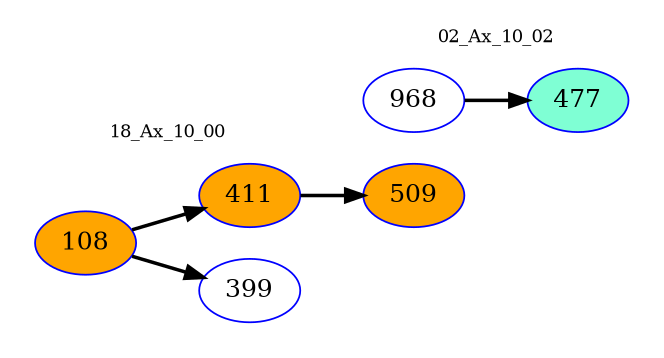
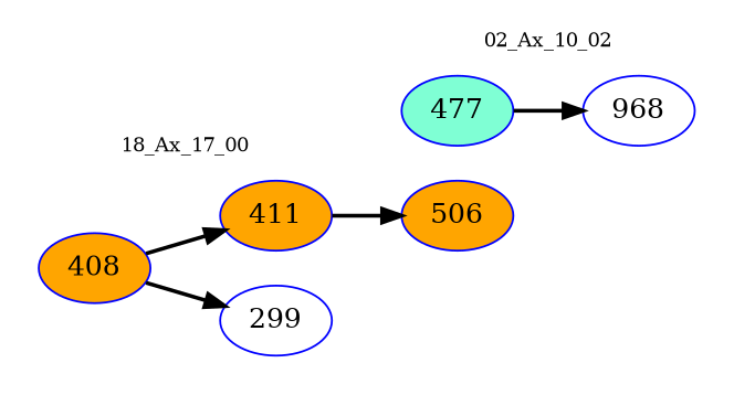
  digraph {
    rankdir=LR
    node [color=blue fillcolor=orange style=filled]
    edge [color=black style=bold]
-   n1 [label=108]
-   n2 [fillcolor=white label=399]
+   n1 [label=408]
+   n2 [fillcolor=white label=299]
    n3 [label=411]
    n4 [fillcolor=aquamarine label=477]
    n5 [fillcolor=white label=968]
-   n6 [label=509]
+   n6 [label=506]
    subgraph cluster_1 {
      color=white
      fontsize=10
-     label="18_Ax_10_00"
+     label="18_Ax_17_00"
      n1
      n2
      n3
    }
    subgraph cluster_2 {
      color=white
      fontsize=10
      label="02_Ax_10_02"
      n4
      n5
      n6
    }
    n1 -> n2
    n1 -> n3
    n3 -> n6
-   n5 -> n4
+   n4 -> n5
  }
